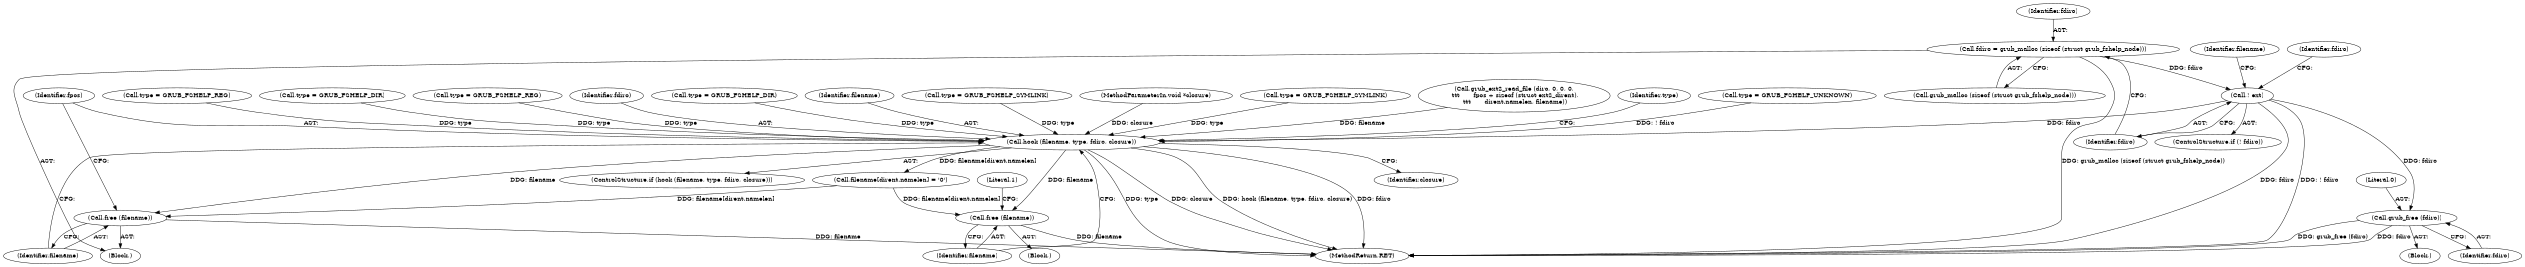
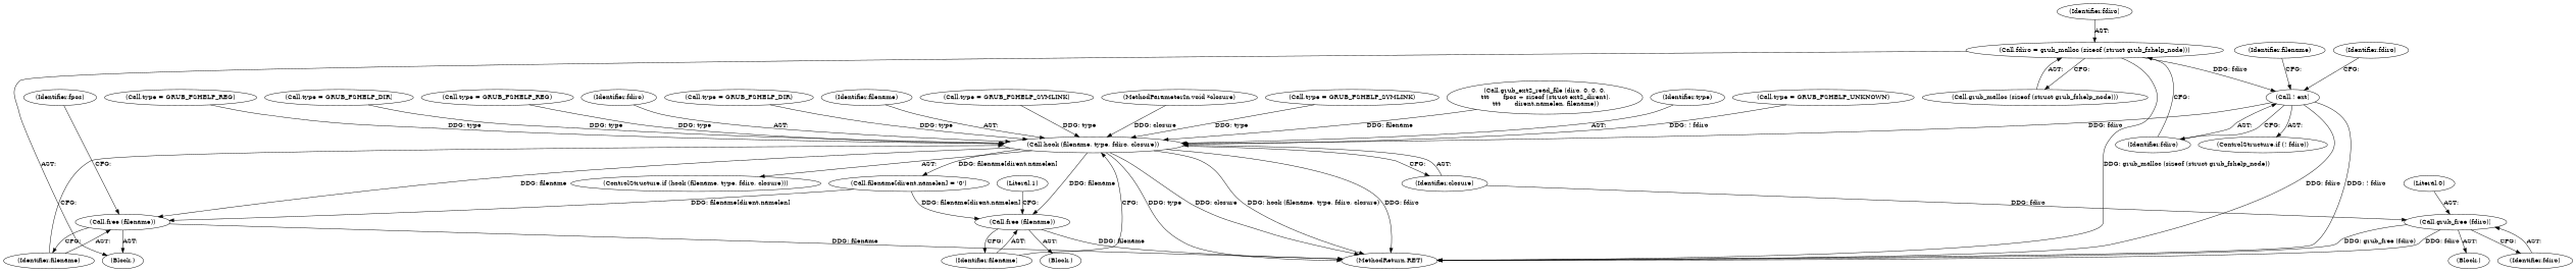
  digraph {
    n1 [label="(Call,fdiro = grub_malloc (sizeof (struct grub_fshelp_node)))"]
    n2 [label="(Call,! ext)"]
    n3 [label="(Block,)"]
    n4 [label="(Call,grub_malloc (sizeof (struct grub_fshelp_node)))"]
    n5 [label="(MethodReturn,RET)"]
    n6 [label="(Call,grub_free (fdiro))"]
    n7 [label="(Call,hook (filename, type, fdiro, closure))"]
    n8 [label="(Identifier,fdiro)"]
    n9 [label="(ControlStructure,if (! fdiro))"]
    n10 [label="(Identifier,fdiro)"]
    n11 [label="(Block,)"]
    n12 [label="(Call,free (filename))"]
    n13 [label="(Call,free (filename))"]
    n14 [label="(Identifier,closure)"]
    n15 [label="(ControlStructure,if (hook (filename, type, fdiro, closure)))"]
    n16 [label="(Call,filename[dirent.namelen] = '\0')"]
    n17 [label="(Block,)"]
    n18 [label="(Identifier,filename)"]
    n19 [label="(Identifier,filename)"]
    n20 [label="(Identifier,fdiro)"]
    n21 [label="(Call,type = GRUB_FSHELP_DIR)"]
    n22 [label="(Identifier,filename)"]
    n23 [label="(Identifier,filename)"]
    n24 [label="(Call,type = GRUB_FSHELP_SYMLINK)"]
    n25 [label="(MethodParameterIn,void *closure)"]
    n26 [label="(Call,type = GRUB_FSHELP_SYMLINK)"]
    n27 [label="(Call,grub_ext2_read_file (diro, 0, 0, 0,\n \t\t\t       fpos + sizeof (struct ext2_dirent),\n \t\t\t       dirent.namelen, filename))"]
    n28 [label="(Literal,0)"]
    n29 [label="(Identifier,fdiro)"]
    n30 [label="(Identifier,type)"]
    n31 [label="(Call,type = GRUB_FSHELP_UNKNOWN)"]
    n32 [label="(Identifier,fdiro)"]
    n33 [label="(Identifier,fpos)"]
    n34 [label="(Call,type = GRUB_FSHELP_REG)"]
    n35 [label="(Literal,1)"]
    n36 [label="(Call,type = GRUB_FSHELP_DIR)"]
    n37 [label="(Call,type = GRUB_FSHELP_REG)"]
    n1 -> n2 [label="DDG: fdiro"]
    n1 -> n3 [label="AST: "]
    n1 -> n4 [label="CFG: "]
    n1 -> n5 [label="DDG: grub_malloc (sizeof (struct grub_fshelp_node))"]
    n2 -> n5 [label="DDG: ! fdiro"]
    n2 -> n5 [label="DDG: fdiro"]
-   n2 -> n6 [label="DDG: fdiro"]
+   n14 -> n6 [label="DDG: fdiro"]
    n2 -> n7 [label="DDG: fdiro"]
    n2 -> n8 [label="CFG: "]
    n2 -> n9 [label="AST: "]
    n4 -> n1 [label="AST: "]
    n6 -> n5 [label="DDG: grub_free (fdiro)"]
    n6 -> n5 [label="DDG: fdiro"]
    n6 -> n10 [label="CFG: "]
    n6 -> n11 [label="AST: "]
    n7 -> n5 [label="DDG: hook (filename, type, fdiro, closure)"]
    n7 -> n5 [label="DDG: fdiro"]
    n7 -> n5 [label="DDG: type"]
    n7 -> n5 [label="DDG: closure"]
    n7 -> n12 [label="DDG: filename"]
    n7 -> n13 [label="DDG: filename"]
    n7 -> n14 [label="CFG: "]
    n7 -> n15 [label="AST: "]
    n7 -> n16 [label="DDG: filename[dirent.namelen]"]
    n8 -> n1 [label="CFG: "]
    n8 -> n2 [label="AST: "]
    n10 -> n6 [label="AST: "]
    n12 -> n5 [label="DDG: filename"]
    n12 -> n17 [label="AST: "]
    n12 -> n18 [label="CFG: "]
    n13 -> n3 [label="AST: "]
    n13 -> n5 [label="DDG: filename"]
    n13 -> n19 [label="CFG: "]
-   n33 -> n7 [label="AST: "]
+   n14 -> n7 [label="AST: "]
    n16 -> n12 [label="DDG: filename[dirent.namelen]"]
    n16 -> n13 [label="DDG: filename[dirent.namelen]"]
    n18 -> n7 [label="CFG: "]
    n18 -> n12 [label="AST: "]
    n19 -> n7 [label="CFG: "]
    n19 -> n13 [label="AST: "]
    n20 -> n7 [label="AST: "]
    n21 -> n7 [label="DDG: type"]
    n22 -> n7 [label="AST: "]
    n23 -> n2 [label="CFG: "]
    n24 -> n7 [label="DDG: type"]
    n25 -> n7 [label="DDG: closure"]
    n26 -> n7 [label="DDG: type"]
    n27 -> n7 [label="DDG: filename"]
    n28 -> n6 [label="AST: "]
    n29 -> n1 [label="AST: "]
-   n30 -> n7 [label="CFG: "]
+   n30 -> n7 [label="AST: "]
    n31 -> n7 [label="DDG: ! fdiro"]
    n32 -> n2 [label="CFG: "]
    n33 -> n13 [label="CFG: "]
    n34 -> n7 [label="DDG: type"]
    n35 -> n12 [label="CFG: "]
    n36 -> n7 [label="DDG: type"]
    n37 -> n7 [label="DDG: type"]
  }
